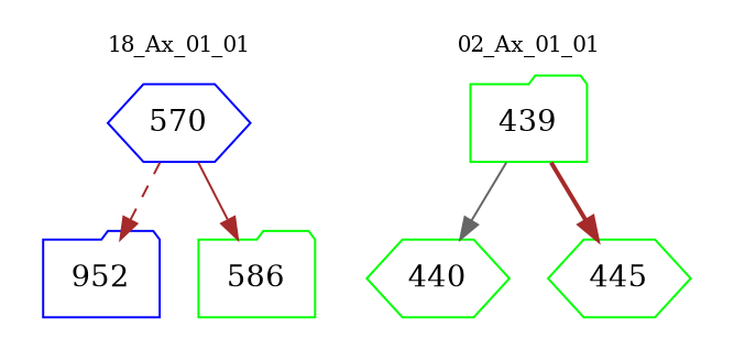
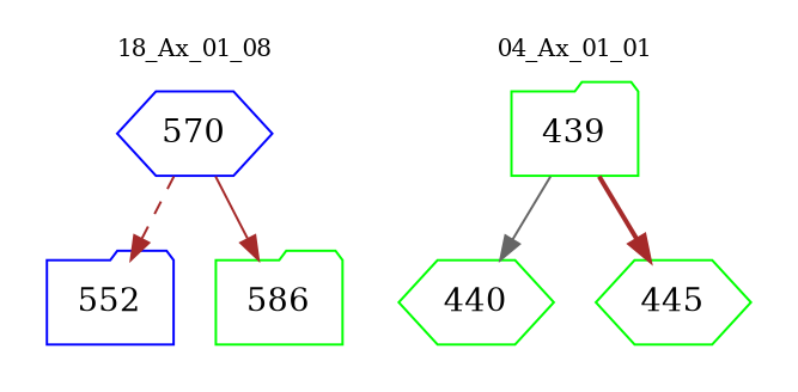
  digraph {
    node [color=green shape=hexagon]
    edge [color=brown style=solid]
    n1 [color=blue label=570]
-   n2 [color=blue label=952 shape=folder]
+   n2 [color=blue label=552 shape=folder]
    n3 [label=586 shape=folder]
    n4 [label=439 shape=folder]
    n5 [label=440]
    n6 [label=445]
    subgraph cluster_1 {
      color=white
      fontsize=10
-     label="18_Ax_01_01"
+     label="18_Ax_01_08"
      n1
      n2
      n3
    }
    subgraph cluster_2 {
      color=white
      fontsize=10
-     label="02_Ax_01_01"
+     label="04_Ax_01_01"
      n4
      n5
      n6
    }
    n1 -> n2 [style=dashed]
    n1 -> n3
    n4 -> n5 [color=gray40]
    n4 -> n6 [style=bold]
  }
